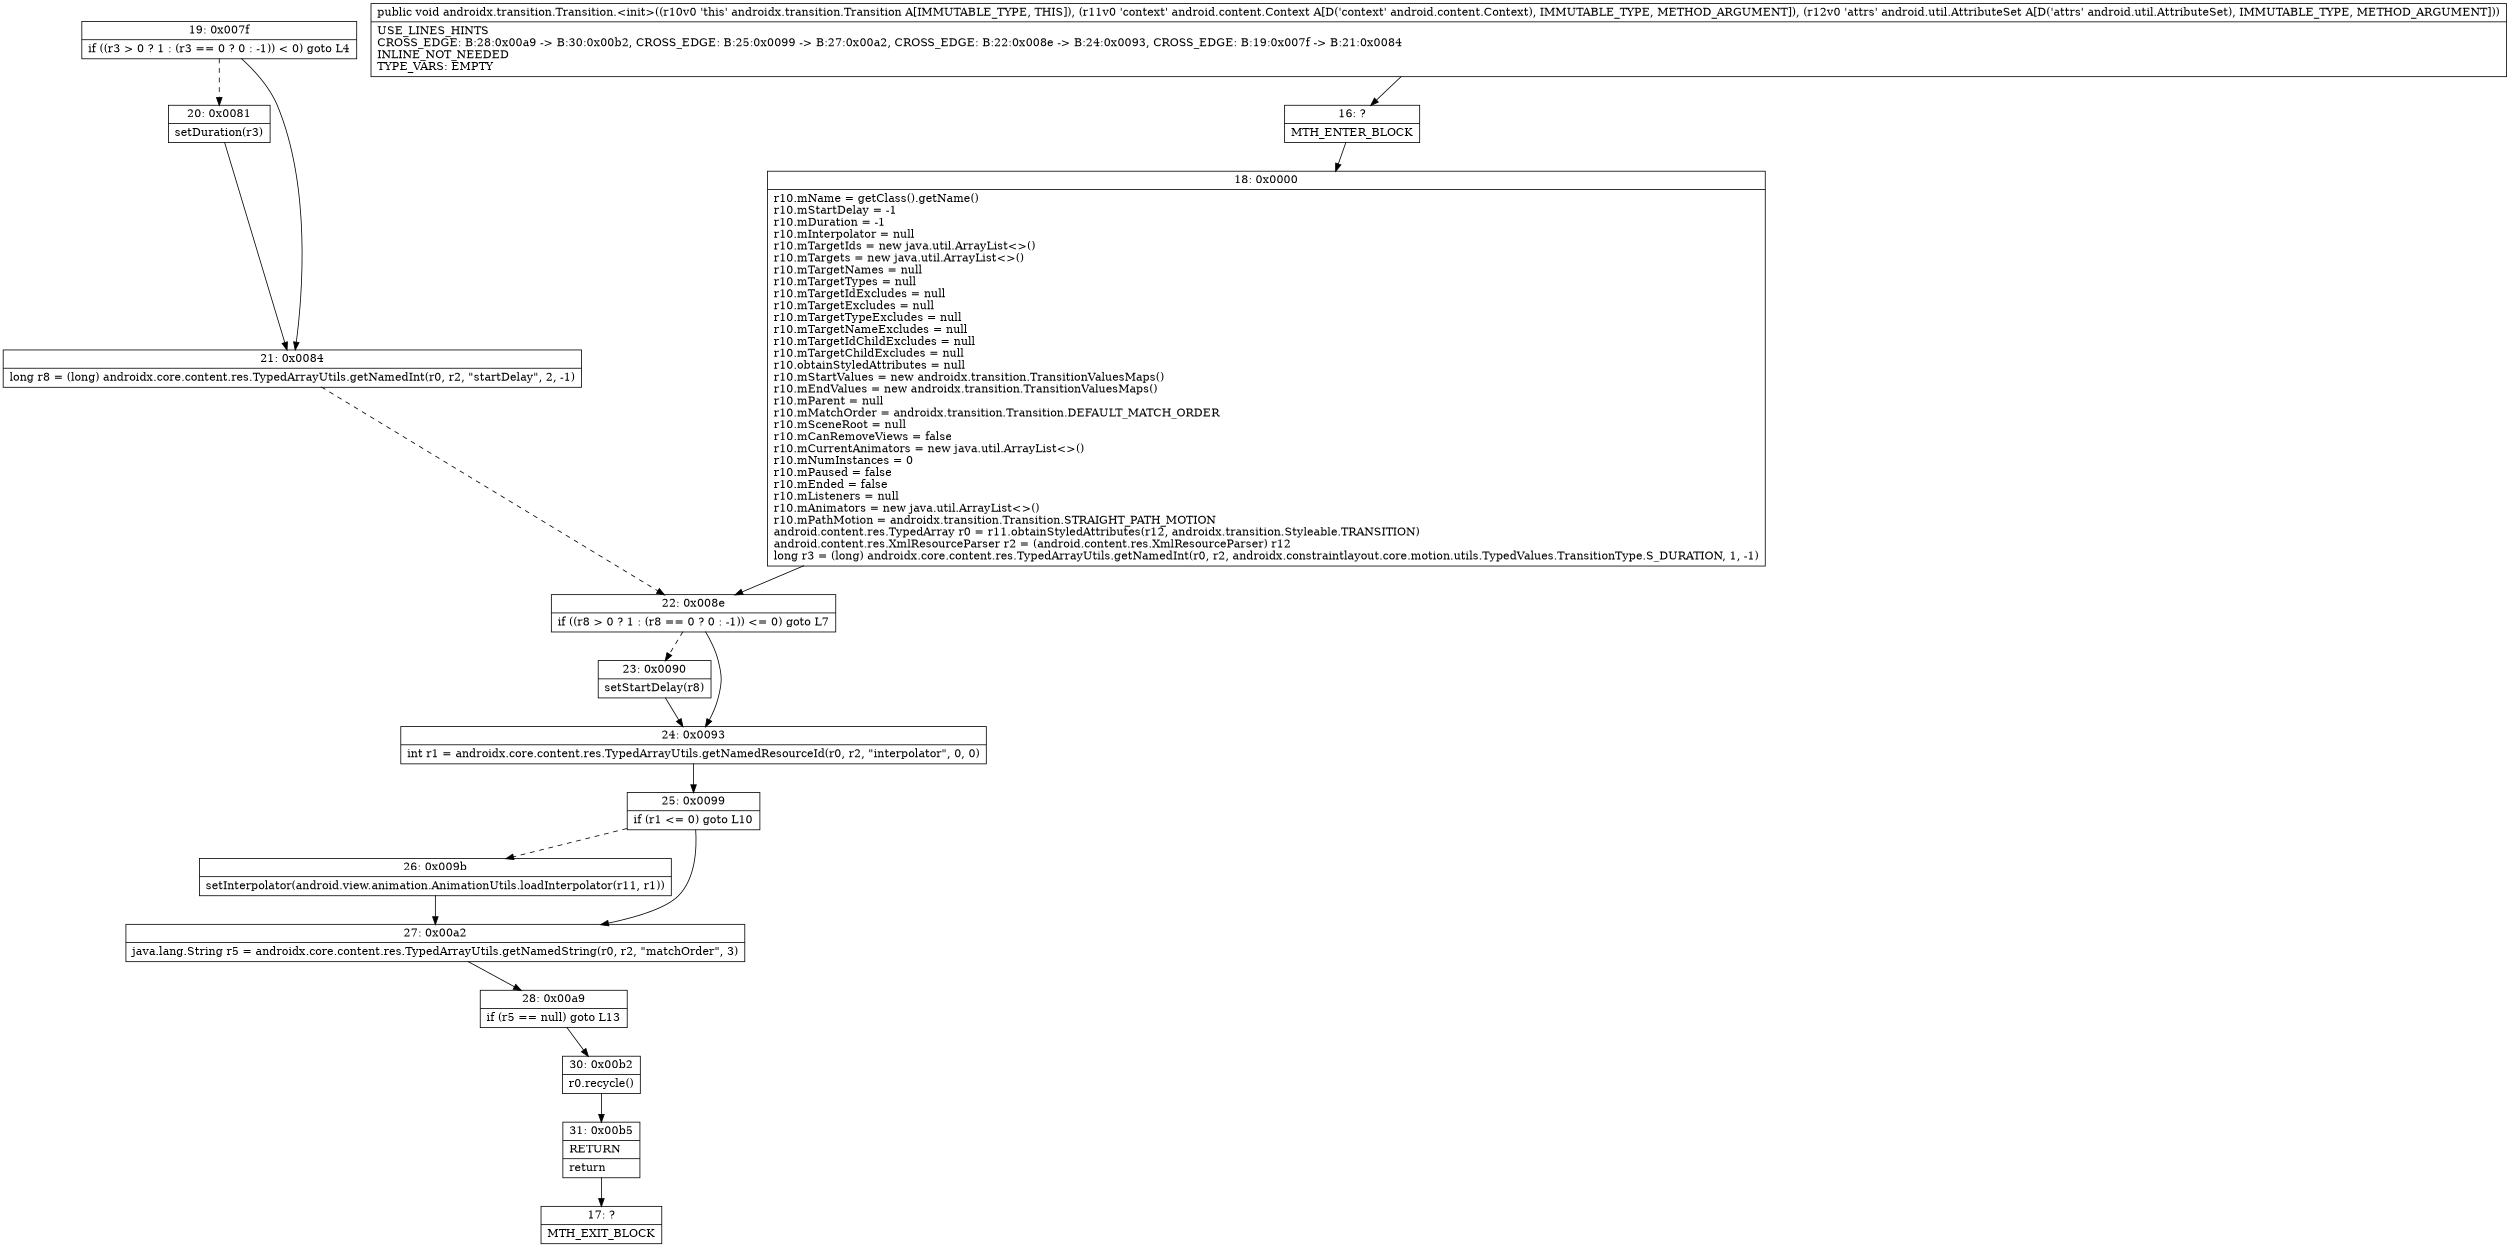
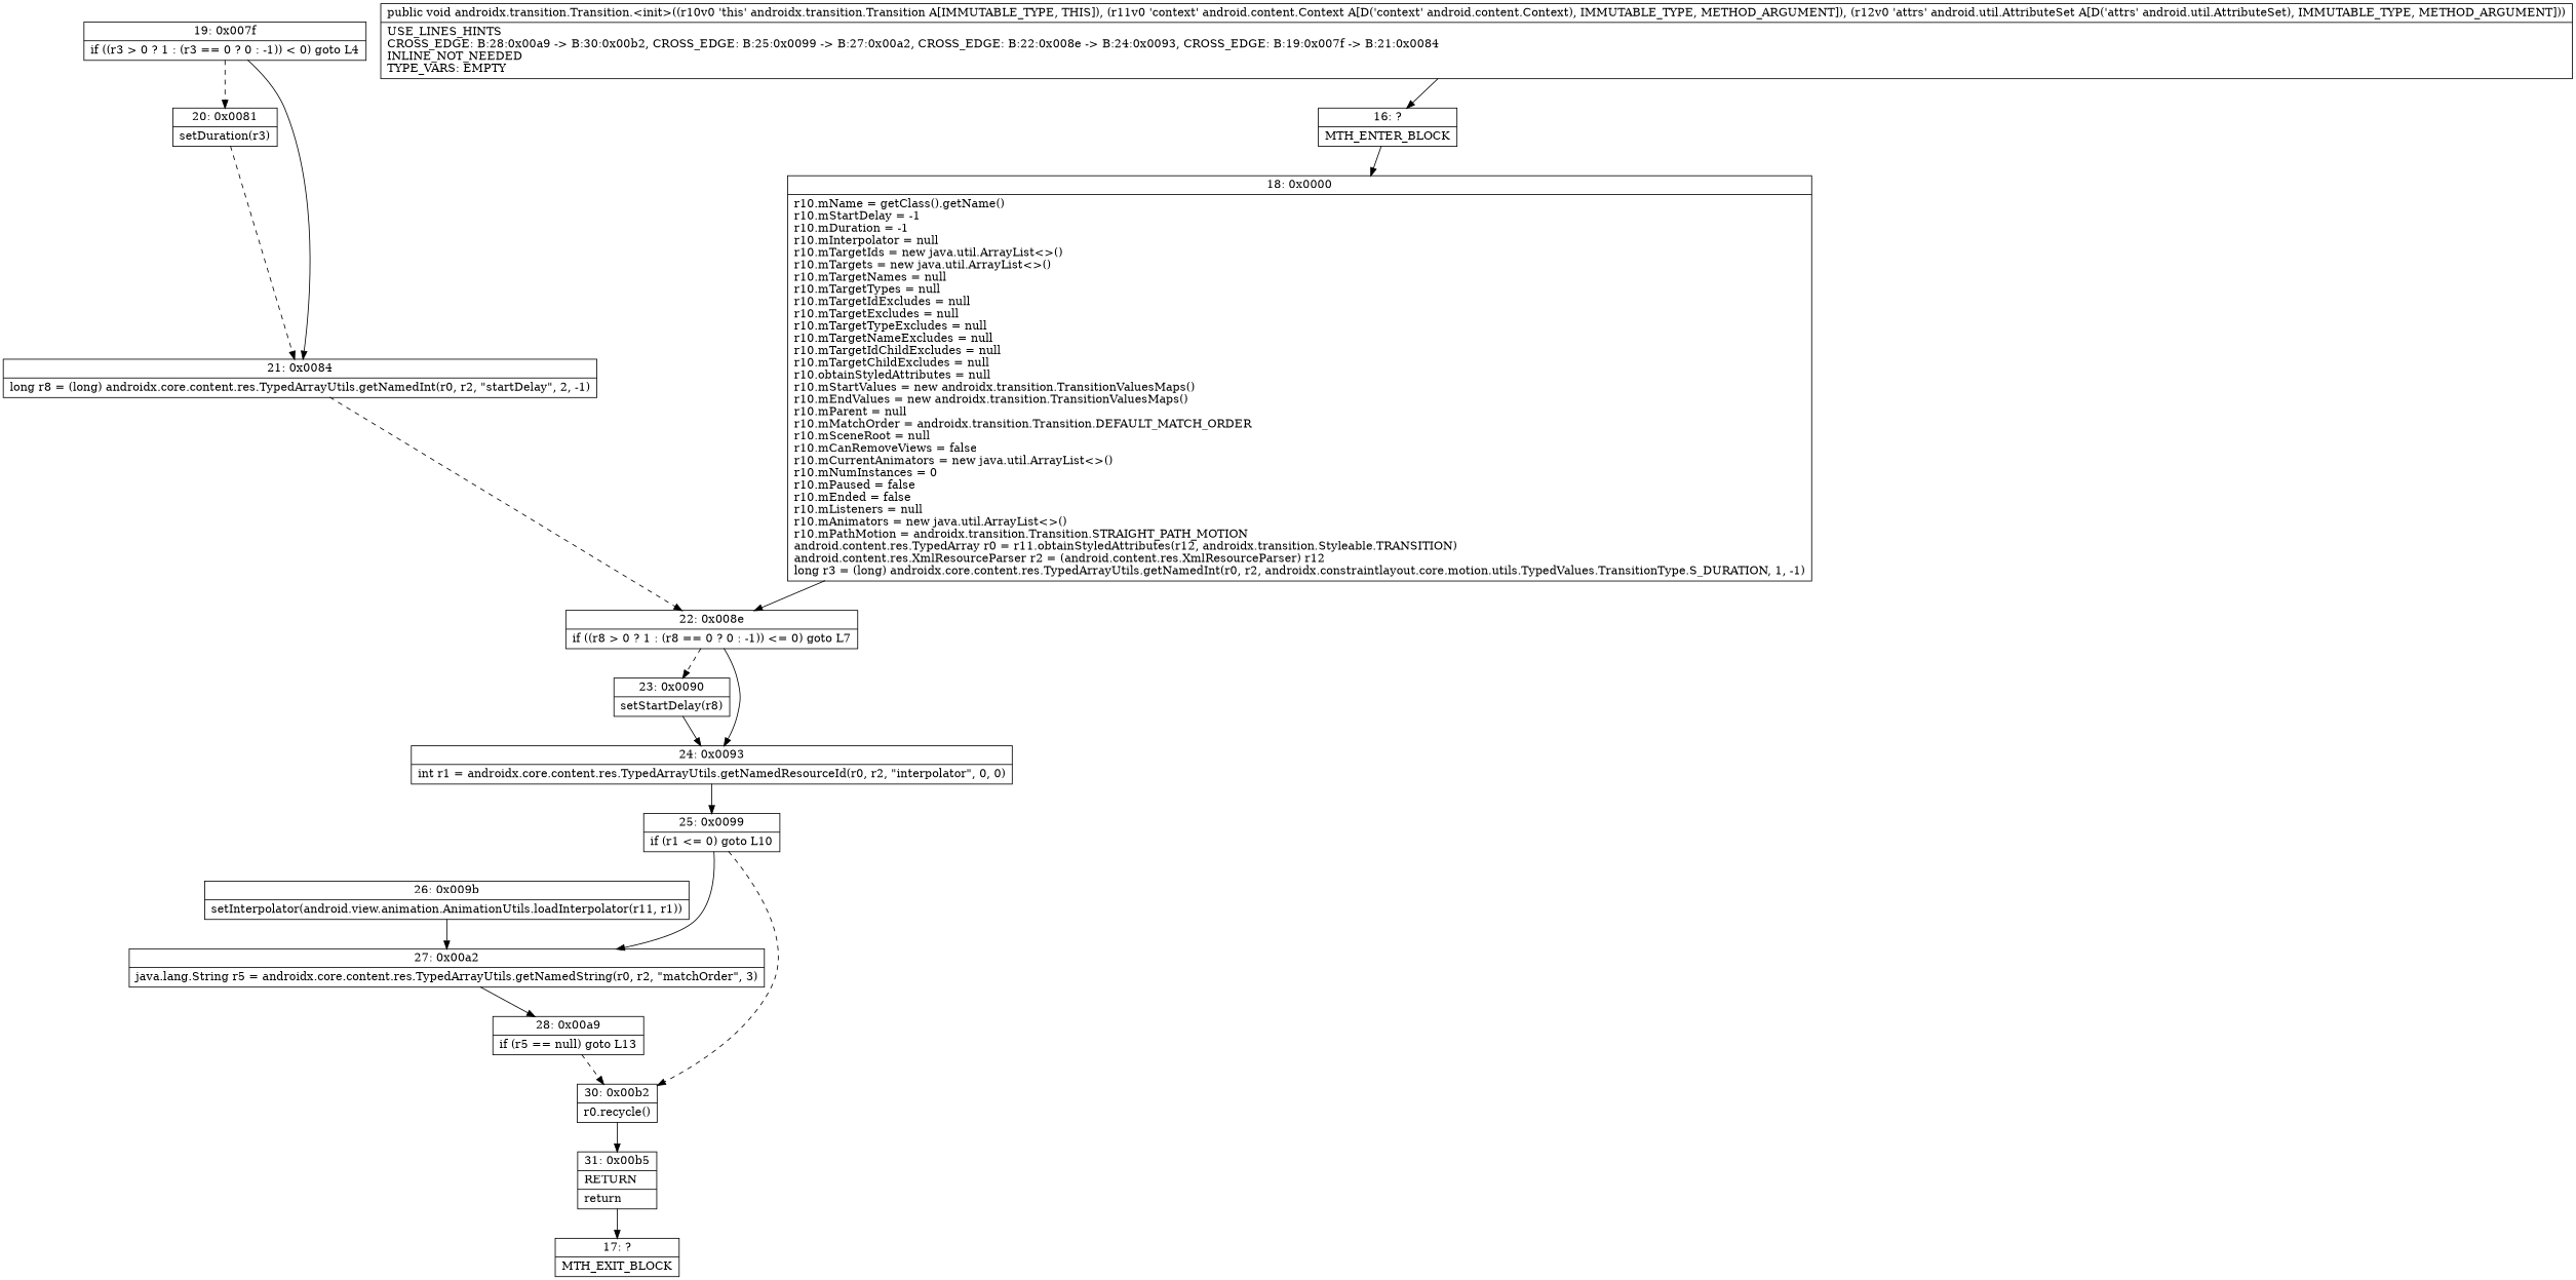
  digraph {
    node [shape=record]
    n1 [label="{16\:\ ?|MTH_ENTER_BLOCK\l}"]
    n2 [label="{18\:\ 0x0000|r10.mName = getClass().getName()\lr10.mStartDelay = \-1\lr10.mDuration = \-1\lr10.mInterpolator = null\lr10.mTargetIds = new java.util.ArrayList\<\>()\lr10.mTargets = new java.util.ArrayList\<\>()\lr10.mTargetNames = null\lr10.mTargetTypes = null\lr10.mTargetIdExcludes = null\lr10.mTargetExcludes = null\lr10.mTargetTypeExcludes = null\lr10.mTargetNameExcludes = null\lr10.mTargetIdChildExcludes = null\lr10.mTargetChildExcludes = null\lr10.obtainStyledAttributes = null\lr10.mStartValues = new androidx.transition.TransitionValuesMaps()\lr10.mEndValues = new androidx.transition.TransitionValuesMaps()\lr10.mParent = null\lr10.mMatchOrder = androidx.transition.Transition.DEFAULT_MATCH_ORDER\lr10.mSceneRoot = null\lr10.mCanRemoveViews = false\lr10.mCurrentAnimators = new java.util.ArrayList\<\>()\lr10.mNumInstances = 0\lr10.mPaused = false\lr10.mEnded = false\lr10.mListeners = null\lr10.mAnimators = new java.util.ArrayList\<\>()\lr10.mPathMotion = androidx.transition.Transition.STRAIGHT_PATH_MOTION\landroid.content.res.TypedArray r0 = r11.obtainStyledAttributes(r12, androidx.transition.Styleable.TRANSITION)\landroid.content.res.XmlResourceParser r2 = (android.content.res.XmlResourceParser) r12\llong r3 = (long) androidx.core.content.res.TypedArrayUtils.getNamedInt(r0, r2, androidx.constraintlayout.core.motion.utils.TypedValues.TransitionType.S_DURATION, 1, \-1)\l}"]
    n3 [label="{22\:\ 0x008e|if ((r8 \> 0 ? 1 : (r8 == 0 ? 0 : \-1)) \<= 0) goto L7\l}"]
    n4 [label="{19\:\ 0x007f|if ((r3 \> 0 ? 1 : (r3 == 0 ? 0 : \-1)) \< 0) goto L4\l}"]
    n5 [label="{20\:\ 0x0081|setDuration(r3)\l}"]
    n6 [label="{21\:\ 0x0084|long r8 = (long) androidx.core.content.res.TypedArrayUtils.getNamedInt(r0, r2, \"startDelay\", 2, \-1)\l}"]
    n7 [label="{23\:\ 0x0090|setStartDelay(r8)\l}"]
    n8 [label="{24\:\ 0x0093|int r1 = androidx.core.content.res.TypedArrayUtils.getNamedResourceId(r0, r2, \"interpolator\", 0, 0)\l}"]
    n9 [label="{25\:\ 0x0099|if (r1 \<= 0) goto L10\l}"]
    n10 [label="{26\:\ 0x009b|setInterpolator(android.view.animation.AnimationUtils.loadInterpolator(r11, r1))\l}"]
    n11 [label="{27\:\ 0x00a2|java.lang.String r5 = androidx.core.content.res.TypedArrayUtils.getNamedString(r0, r2, \"matchOrder\", 3)\l}"]
    n12 [label="{28\:\ 0x00a9|if (r5 == null) goto L13\l}"]
    n13 [label="{30\:\ 0x00b2|r0.recycle()\l}"]
    n14 [label="{31\:\ 0x00b5|RETURN\l|return\l}"]
    n15 [label="{17\:\ ?|MTH_EXIT_BLOCK\l}"]
    n16 [label="{public void androidx.transition.Transition.\<init\>((r10v0 'this' androidx.transition.Transition A[IMMUTABLE_TYPE, THIS]), (r11v0 'context' android.content.Context A[D('context' android.content.Context), IMMUTABLE_TYPE, METHOD_ARGUMENT]), (r12v0 'attrs' android.util.AttributeSet A[D('attrs' android.util.AttributeSet), IMMUTABLE_TYPE, METHOD_ARGUMENT]))  | USE_LINES_HINTS\lCROSS_EDGE: B:28:0x00a9 \-\> B:30:0x00b2, CROSS_EDGE: B:25:0x0099 \-\> B:27:0x00a2, CROSS_EDGE: B:22:0x008e \-\> B:24:0x0093, CROSS_EDGE: B:19:0x007f \-\> B:21:0x0084\lINLINE_NOT_NEEDED\lTYPE_VARS: EMPTY\l}"]
    n1 -> n2
    n2 -> n3
    n3 -> n7 [style=dashed]
    n3 -> n8
    n4 -> n5 [style=dashed]
    n4 -> n6
-   n5 -> n6
+   n5 -> n6 [style=dashed]
    n6 -> n3 [style=dashed]
    n7 -> n8
    n8 -> n9
-   n9 -> n10 [style=dashed]
+   n9 -> n13 [style=dashed]
    n9 -> n11
    n10 -> n11
    n11 -> n12
-   n12 -> n13
+   n12 -> n13 [style=dashed]
    n13 -> n14
    n14 -> n15
    n16 -> n1
  }
